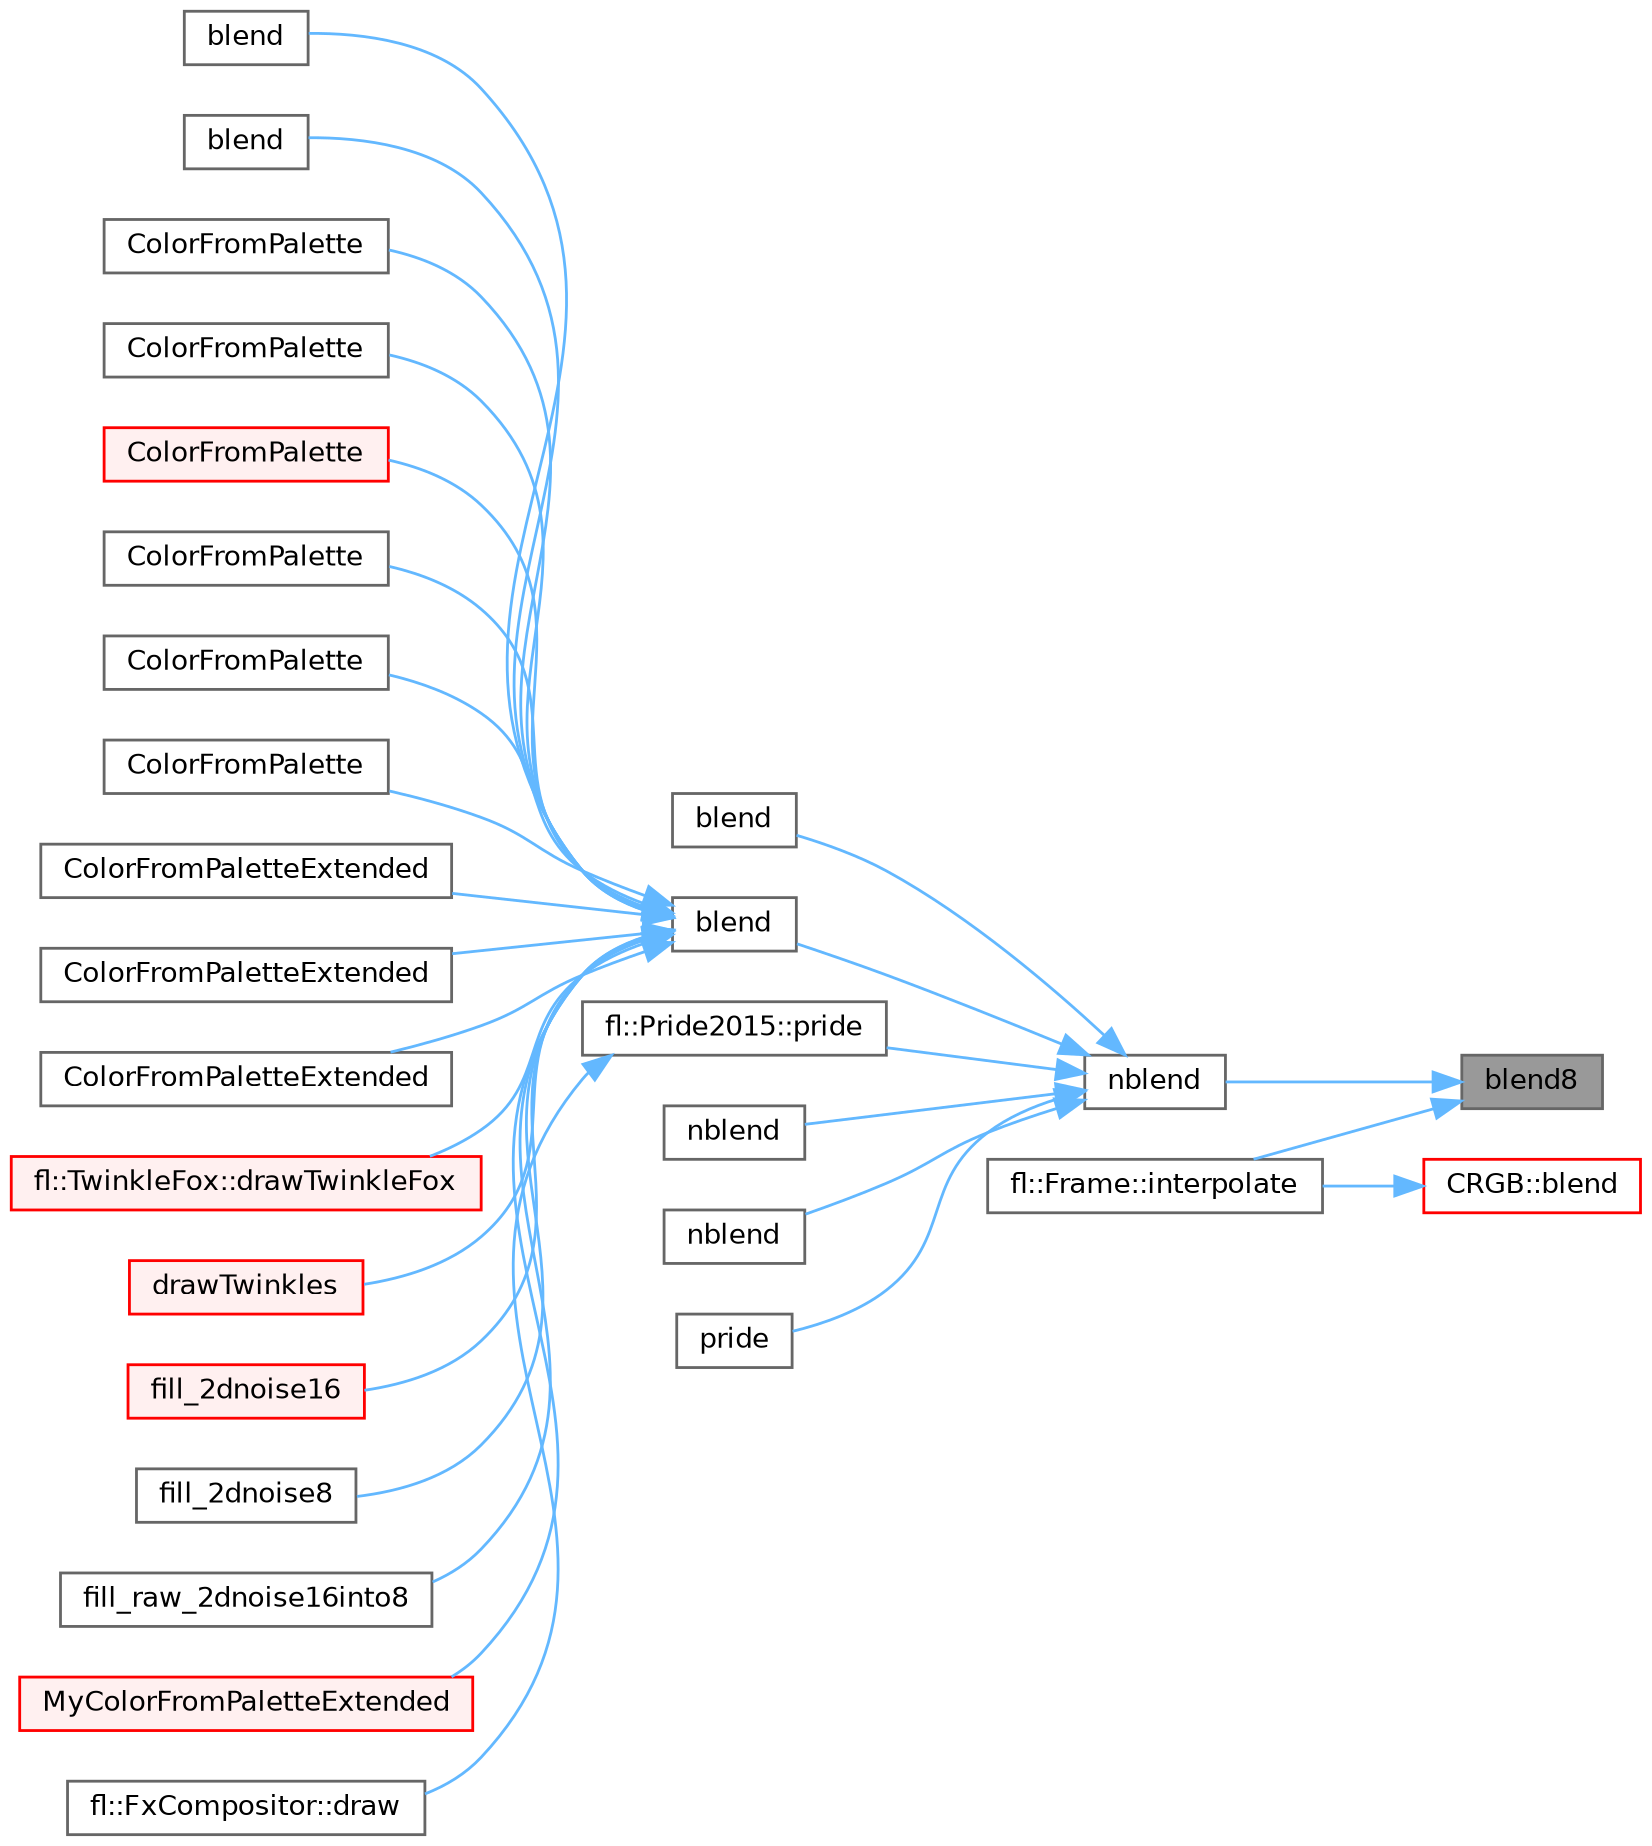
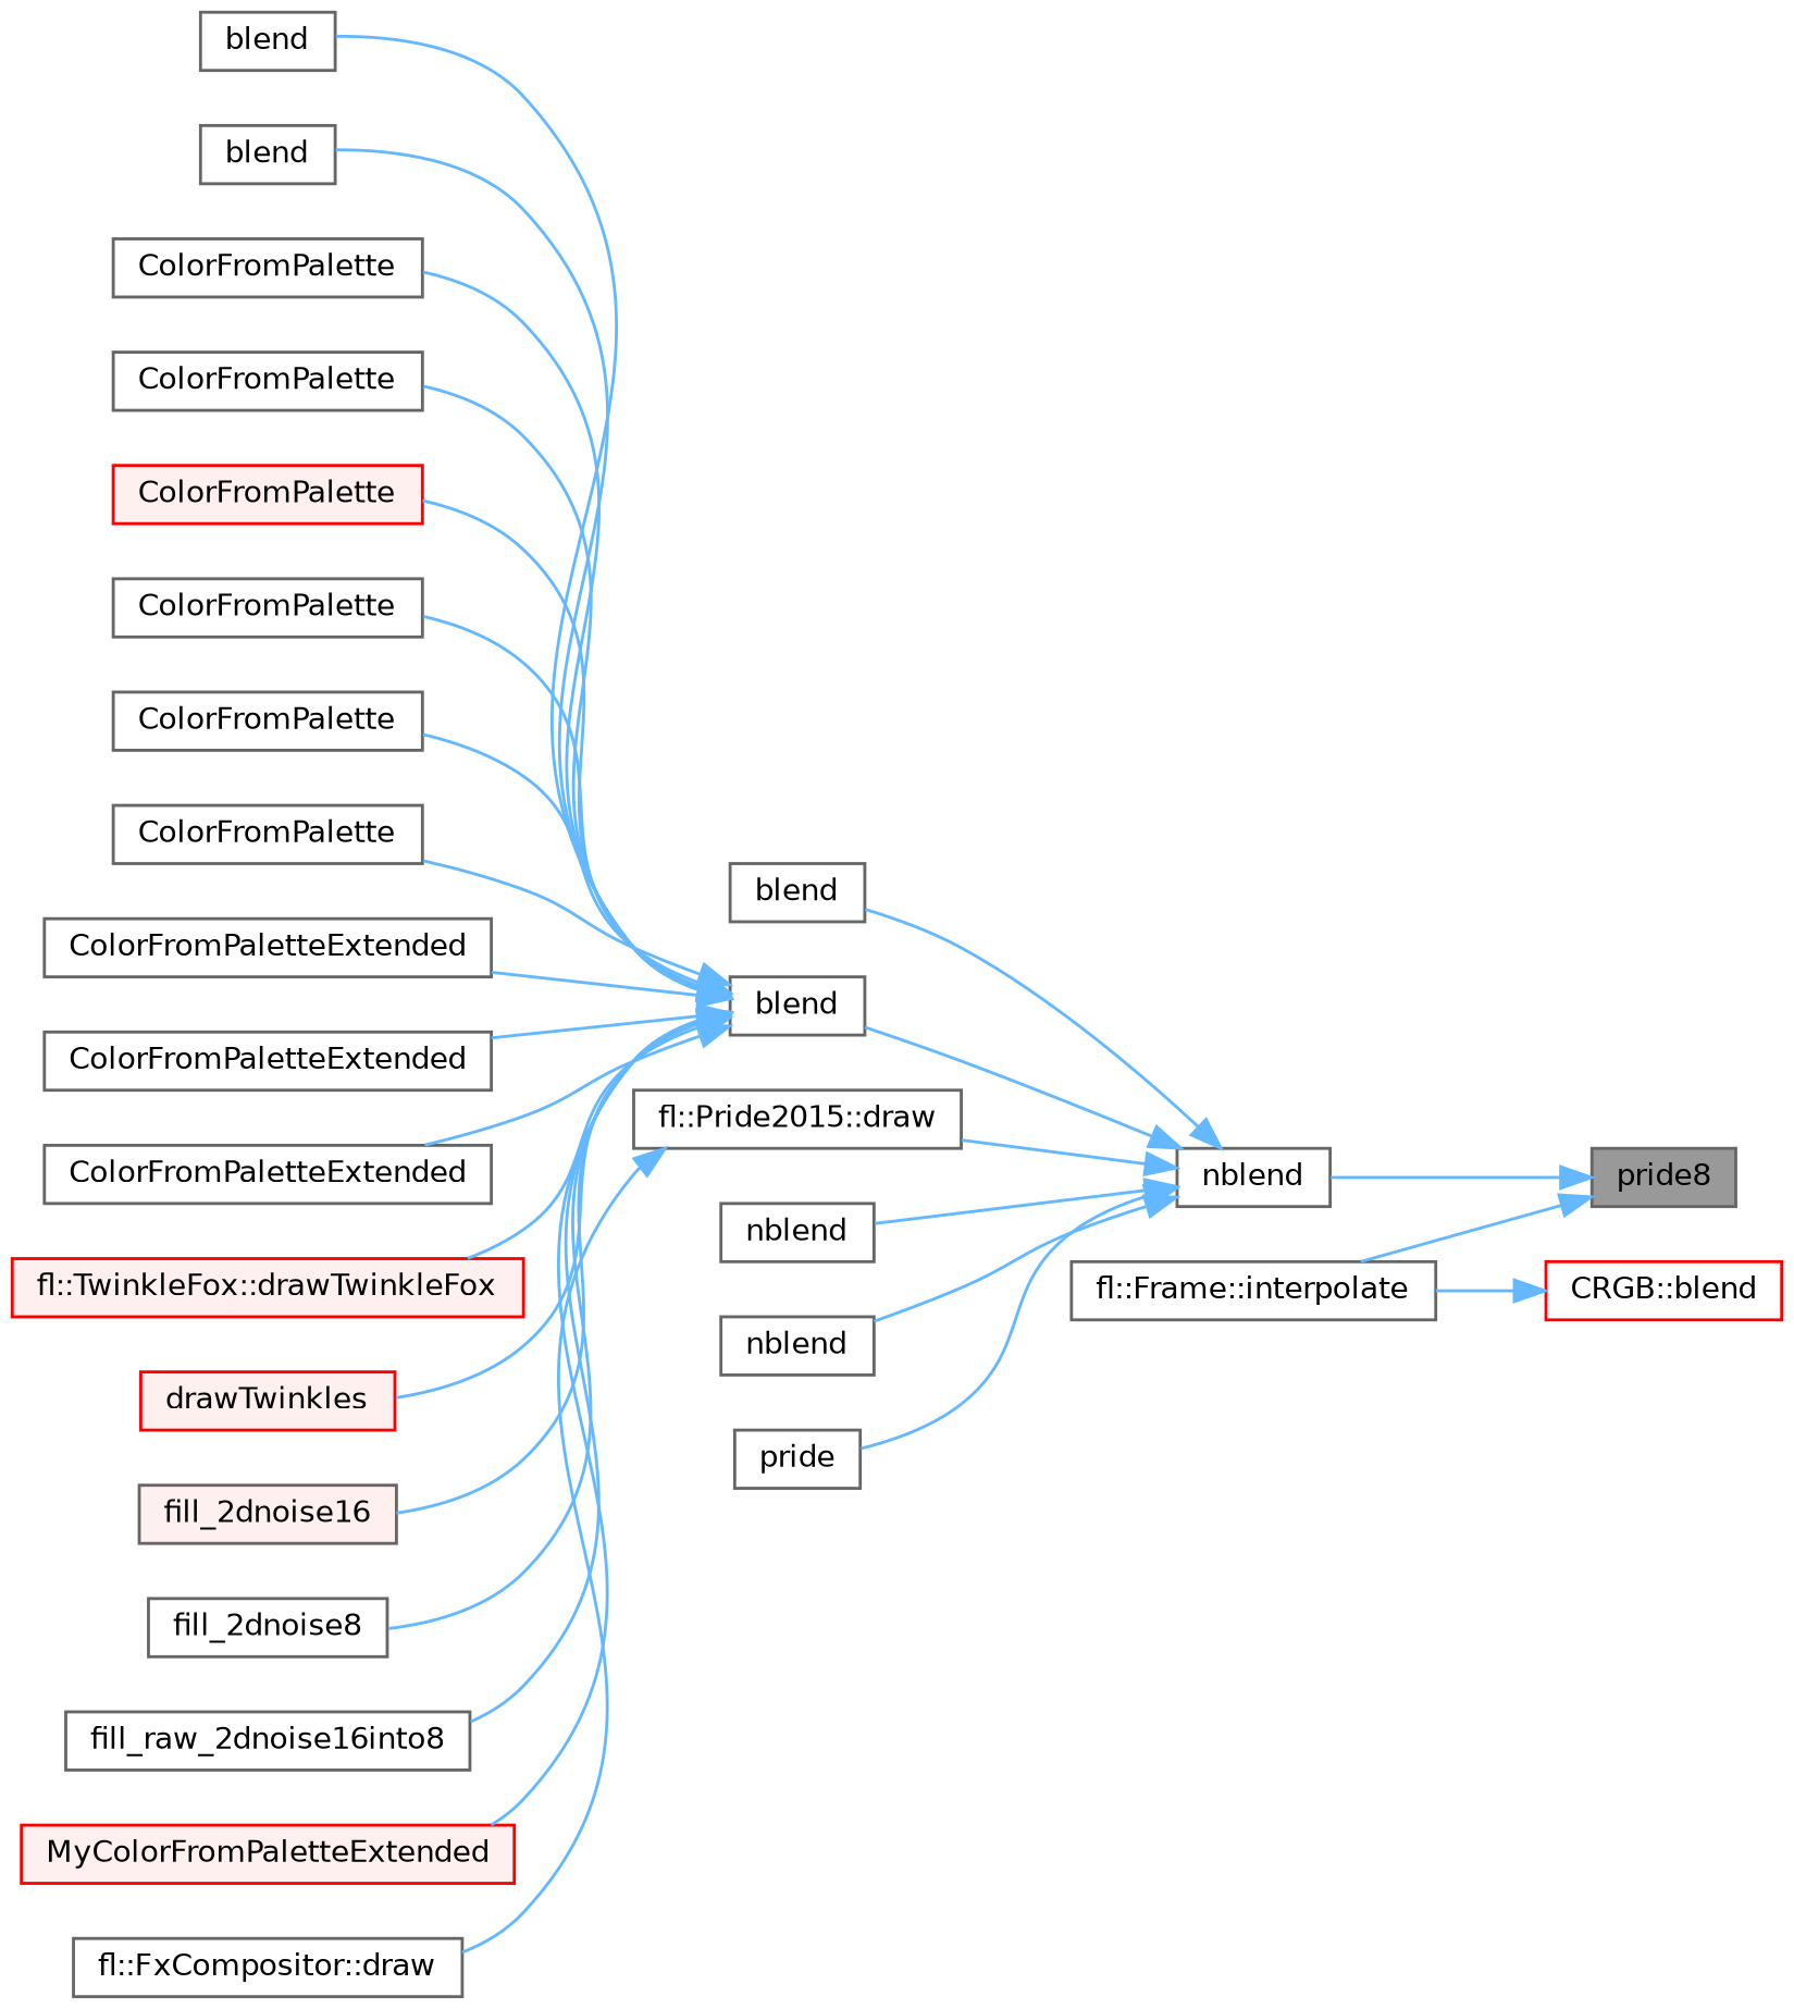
  digraph {
    rankdir=RL
    node [color=grey40 fillcolor=white fontname=Helvetica fontsize=10 shape=box style=filled]
    edge [color=steelblue1 dir=back fontname=Helvetica fontsize=10 labelfontname=Helvetica labelfontsize=10 style=solid]
-   n1 [color=gray40 fillcolor=grey60 fontcolor=black height=0.2 label=blend8 width=0.4]
+   n1 [color=gray40 fillcolor=grey60 fontcolor=black height=0.2 label=pride8 width=0.4]
    n2 [height=0.2 label=nblend width=0.4]
    n3 [height=0.2 label="fl::Frame::interpolate" width=0.4]
    n4 [color=red height=0.2 label="CRGB::blend" width=0.4]
    n5 [height=0.2 label=blend width=0.4]
    n6 [height=0.2 label=blend width=0.4]
-   n7 [height=0.2 label="fl::Pride2015::pride" width=0.4]
+   n7 [height=0.2 label="fl::Pride2015::draw" width=0.4]
    n8 [height=0.2 label=nblend width=0.4]
    n9 [height=0.2 label=nblend width=0.4]
    n10 [height=0.2 label=pride width=0.4]
    n11 [height=0.2 label="fl::FxCompositor::draw" width=0.4]
    n12 [height=0.2 label=blend width=0.4]
    n13 [height=0.2 label=blend width=0.4]
    n14 [height=0.2 label=ColorFromPalette width=0.4]
    n15 [height=0.2 label=ColorFromPalette width=0.4]
    n16 [color=red fillcolor="#FFF0F0" height=0.2 label=ColorFromPalette width=0.4]
    n17 [height=0.2 label=ColorFromPalette width=0.4]
    n18 [height=0.2 label=ColorFromPalette width=0.4]
    n19 [height=0.2 label=ColorFromPalette width=0.4]
    n20 [height=0.2 label=ColorFromPaletteExtended width=0.4]
    n21 [height=0.2 label=ColorFromPaletteExtended width=0.4]
    n22 [height=0.2 label=ColorFromPaletteExtended width=0.4]
    n23 [color=red fillcolor="#FFF0F0" height=0.2 label="fl::TwinkleFox::drawTwinkleFox" width=0.4]
    n24 [color=red fillcolor="#FFF0F0" height=0.2 label=drawTwinkles width=0.4]
-   n25 [color=red fillcolor="#FFF0F0" height=0.2 label=fill_2dnoise16 width=0.4]
+   n25 [fillcolor="#FFF0F0" height=0.2 label=fill_2dnoise16 width=0.4]
    n26 [height=0.2 label=fill_2dnoise8 width=0.4]
    n27 [height=0.2 label=fill_raw_2dnoise16into8 width=0.4]
    n28 [color=red fillcolor="#FFF0F0" height=0.2 label=MyColorFromPaletteExtended width=0.4]
    n1 -> n2
    n1 -> n3
    n2 -> n5
    n2 -> n6
    n2 -> n7
    n2 -> n8
    n2 -> n9
    n2 -> n10
    n4 -> n3
    n6 -> n12
    n6 -> n13
    n6 -> n14
    n6 -> n15
    n6 -> n16
    n6 -> n17
    n6 -> n18
    n6 -> n19
    n6 -> n20
    n6 -> n21
    n6 -> n22
    n6 -> n23
    n6 -> n24
    n6 -> n25
    n6 -> n26
    n6 -> n27
    n6 -> n28
    n7 -> n11
  }
